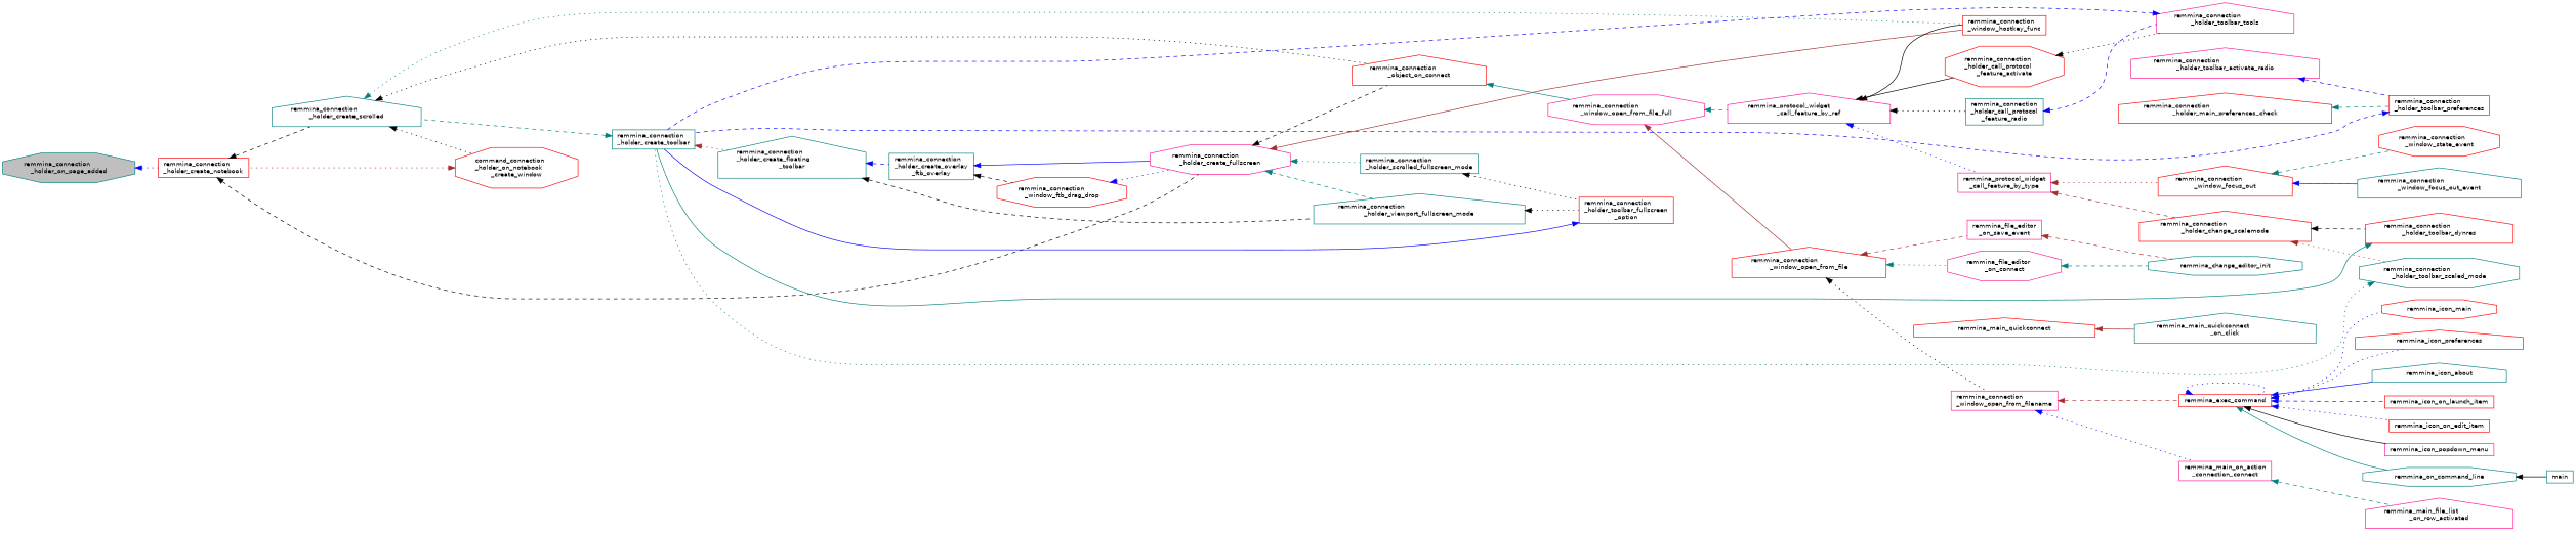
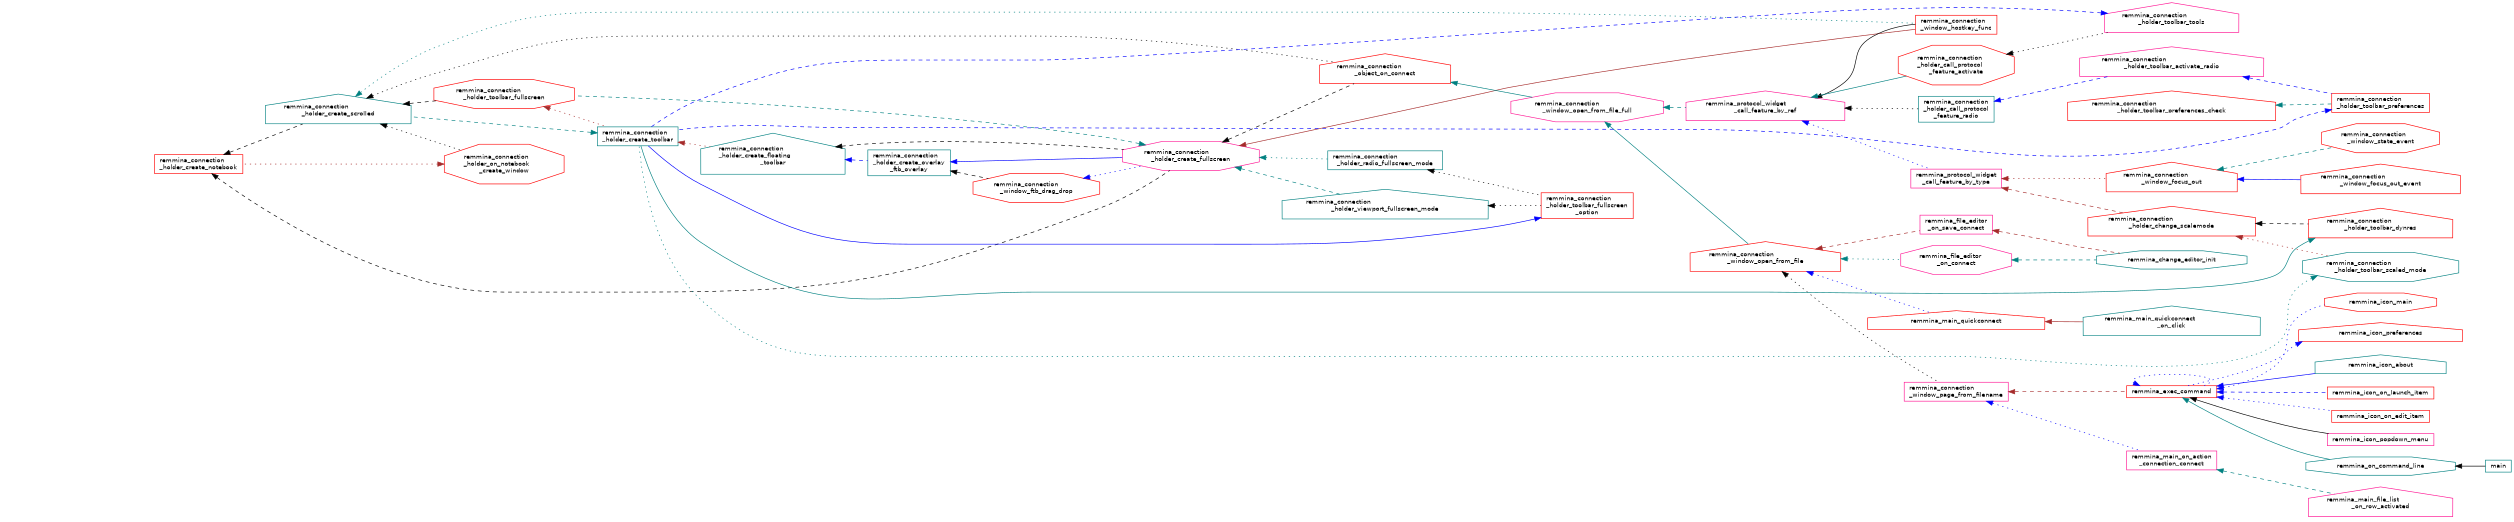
  digraph {
    rankdir=LR
    node [color=red fillcolor=white fontname=Helvetica fontsize=10 shape=house style=filled]
    edge [color=blue dir=back fontname=Helvetica fontsize=10 labelfontname=Helvetica labelfontsize=10 style=dotted]
-   n1 [color=teal fillcolor=grey75 fontcolor=black height=0.2 label="remmina_connection\l_holder_on_page_added" shape=octagon width=0.4]
    n2 [height=0.2 label="remmina_connection\l_holder_create_notebook" shape=box width=0.4]
    n3 [color=teal height=0.2 label="remmina_connection\l_holder_create_scrolled" width=0.4]
    n4 [color=deeppink height=0.2 label="remmina_connection\l_holder_create_fullscreen" shape=octagon width=0.4]
+   n5 [height=0.2 label="remmina_connection\l_holder_toolbar_fullscreen" shape=octagon width=0.4]
    n6 [height=0.2 label="remmina_connection\l_window_hostkey_func" shape=box width=0.4]
    n7 [height=0.2 label="remmina_connection\l_object_on_connect" width=0.4]
-   n8 [height=0.2 label="command_connection\l_holder_on_notebook\l_create_window" shape=octagon width=0.4]
+   n8 [height=0.2 label="remmina_connection\l_holder_on_notebook\l_create_window" shape=octagon width=0.4]
    n9 [color=teal height=0.2 label="remmina_connection\l_holder_viewport_fullscreen_mode" width=0.4]
-   n10 [color=teal height=0.2 label="remmina_connection\l_holder_scrolled_fullscreen_mode" shape=box width=0.4]
+   n10 [color=teal height=0.2 label="remmina_connection\l_holder_radio_fullscreen_mode" shape=box width=0.4]
    n11 [color=teal height=0.2 label="remmina_connection\l_holder_create_toolbar" shape=box width=0.4]
    n12 [color=deeppink height=0.2 label="remmina_connection\l_window_open_from_file_full" shape=octagon width=0.4]
    n13 [color=teal height=0.2 label="remmina_connection\l_holder_create_floating\l_toolbar" width=0.4]
    n14 [color=teal height=0.2 label="remmina_connection\l_holder_create_overlay\l_ftb_overlay" shape=box width=0.4]
    n15 [height=0.2 label="remmina_connection\l_window_ftb_drag_drop" shape=octagon width=0.4]
    n16 [height=0.2 label="remmina_connection\l_holder_toolbar_fullscreen\l_option" shape=box width=0.4]
    n17 [height=0.2 label="remmina_connection\l_window_open_from_file" width=0.4]
    n18 [color=deeppink height=0.2 label="remmina_protocol_widget\l_call_feature_by_ref" width=0.4]
-   n19 [color=deeppink height=0.2 label="remmina_connection\l_window_open_from_filename" shape=box width=0.4]
+   n19 [color=deeppink height=0.2 label="remmina_connection\l_window_page_from_filename" shape=box width=0.4]
    n20 [color=deeppink height=0.2 label="remmina_file_editor\l_on_connect" shape=octagon width=0.4]
-   n21 [color=deeppink height=0.2 label="remmina_file_editor\l_on_save_event" shape=box width=0.4]
+   n21 [color=deeppink height=0.2 label="remmina_file_editor\l_on_save_connect" shape=box width=0.4]
    n22 [height=0.2 label=remmina_main_quickconnect width=0.4]
    n23 [color=teal height=0.2 label="remmina_connection\l_holder_call_protocol\l_feature_radio" shape=box width=0.4]
    n24 [height=0.2 label="remmina_connection\l_holder_call_protocol\l_feature_activate" shape=octagon width=0.4]
    n25 [color=deeppink height=0.2 label="remmina_protocol_widget\l_call_feature_by_type" shape=box width=0.4]
    n26 [height=0.2 label=remmina_exec_command shape=box width=0.4]
    n27 [color=deeppink height=0.2 label="remmina_main_on_action\l_connection_connect" shape=box width=0.4]
    n28 [color=teal height=0.2 label=remmina_change_editor_init shape=octagon width=0.4]
    n29 [color=teal height=0.2 label="remmina_main_quickconnect\l_on_click" width=0.4]
    n30 [color=teal height=0.2 label=remmina_on_command_line shape=octagon width=0.4]
    n31 [height=0.2 label=remmina_icon_main shape=octagon width=0.4]
    n32 [height=0.2 label=remmina_icon_preferences width=0.4]
    n33 [color=teal height=0.2 label=remmina_icon_about width=0.4]
    n34 [height=0.2 label=remmina_icon_on_launch_item shape=box width=0.4]
    n35 [height=0.2 label=remmina_icon_on_edit_item shape=box width=0.4]
    n36 [color=deeppink height=0.2 label=remmina_icon_popdown_menu shape=box width=0.4]
    n37 [color=deeppink height=0.2 label="remmina_main_file_list\l_on_row_activated" width=0.4]
    n38 [color=teal height=0.2 label=main shape=box width=0.4]
    n39 [color=deeppink height=0.2 label="remmina_connection\l_holder_toolbar_activate_radio" width=0.4]
    n40 [color=deeppink height=0.2 label="remmina_connection\l_holder_toolbar_tools" width=0.4]
    n41 [height=0.2 label="remmina_connection\l_holder_change_scalemode" width=0.4]
    n42 [height=0.2 label="remmina_connection\l_window_focus_out" width=0.4]
    n43 [height=0.2 label="remmina_connection\l_holder_toolbar_preferences" shape=box width=0.4]
-   n44 [height=0.2 label="remmina_connection\l_holder_main_preferences_check" width=0.4]
+   n44 [height=0.2 label="remmina_connection\l_holder_toolbar_preferences_check" width=0.4]
    n45 [height=0.2 label="remmina_connection\l_holder_toolbar_dynres" width=0.4]
    n46 [color=teal height=0.2 label="remmina_connection\l_holder_toolbar_scaled_mode" shape=octagon width=0.4]
-   n47 [color=teal height=0.2 label="remmina_connection\l_window_focus_out_event" width=0.4]
+   n47 [height=0.2 label="remmina_connection\l_window_focus_out_event" width=0.4]
    n48 [height=0.2 label="remmina_connection\l_window_state_event" shape=octagon width=0.4]
-   n1 -> n2
    n2 -> n3 [color=black style=dashed]
    n2 -> n4 [color=black style=dashed]
+   n3 -> n5 [color=black style=dashed]
    n3 -> n6 [color=teal]
    n3 -> n7 [color=black]
    n3 -> n8 [color=black]
+   n4 -> n5 [color=teal style=dashed]
    n4 -> n6 [color=brown style=solid]
    n4 -> n7 [color=black style=dashed]
    n4 -> n9 [color=teal style=dashed]
    n4 -> n10 [color=teal]
+   n5 -> n11 [color=brown]
    n7 -> n12 [color=teal style=solid]
    n8 -> n2 [color=brown]
    n9 -> n16 [color=black]
    n10 -> n16 [color=black]
    n11 -> n3 [color=teal style=dashed]
    n11 -> n13 [color=brown]
-   n12 -> n17 [color=brown style=solid]
+   n12 -> n17 [color=teal style=solid]
    n12 -> n18 [color=teal style=dashed]
-   n13 -> n9 [color=black style=dashed]
+   n13 -> n4 [color=black style=dashed]
    n13 -> n14 [style=dashed]
    n14 -> n4 [style=solid]
    n14 -> n15 [color=black style=dashed]
    n15 -> n4
    n16 -> n11 [style=solid]
    n17 -> n19 [color=black]
    n17 -> n20 [color=teal]
    n17 -> n21 [color=brown style=dashed]
+   n17 -> n22
    n18 -> n6 [color=black style=solid]
    n18 -> n23 [color=black]
-   n18 -> n24 [color=black style=solid]
+   n18 -> n24 [color=teal style=solid]
    n18 -> n25
    n19 -> n26 [color=brown style=dashed]
    n19 -> n27
    n20 -> n28 [color=teal style=dashed]
    n21 -> n28 [color=brown style=dashed]
    n22 -> n29 [color=brown style=solid]
-   n23 -> n40 [style=dashed]
+   n23 -> n39 [style=dashed]
    n24 -> n40 [color=black]
    n25 -> n41 [color=brown style=dashed]
    n25 -> n42 [color=brown]
    n26 -> n26
    n26 -> n30 [color=teal style=solid]
    n26 -> n31
-   n26 -> n32
+   n32 -> n26
    n26 -> n33 [style=solid]
    n26 -> n34 [style=dashed]
    n26 -> n35
    n26 -> n36 [color=black style=solid]
    n27 -> n37 [color=teal style=dashed]
    n30 -> n38 [color=black style=solid]
    n39 -> n43 [style=dashed]
    n40 -> n11 [style=dashed]
    n41 -> n45 [color=black style=dashed]
    n41 -> n46 [color=brown]
    n42 -> n47 [style=solid]
    n42 -> n48 [color=teal style=dashed]
    n43 -> n11 [style=dashed]
    n44 -> n43 [color=teal style=dashed]
    n45 -> n11 [color=teal style=solid]
    n46 -> n11 [color=teal]
  }
